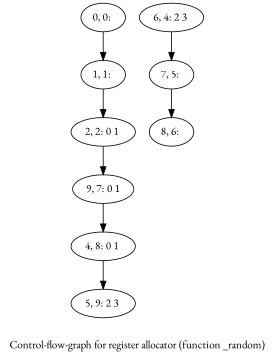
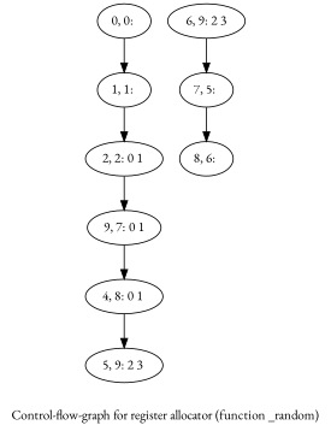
  digraph {
    fontname="EB Garamond"
    label="Control-flow-graph for register allocator (function _random)"
    node [fontname="EB Garamond"]
    edge [fontname="EB Garamond"]
    n1 [label="0, 0: "]
    n2 [label="1, 1: "]
    n3 [label="2, 2: 0 1 "]
    n4 [label="9, 7: 0 1"]
    n5 [label="4, 8: 0 1 "]
    n6 [label="5, 9: 2 3 "]
-   n7 [label="6, 4: 2 3 "]
+   n7 [label="6, 9: 2 3"]
    n8 [label="7, 5: "]
    n9 [label="8, 6: "]
    n1 -> n2
    n2 -> n3
    n3 -> n4
    n4 -> n5
    n5 -> n6
    n7 -> n8
    n8 -> n9
  }
